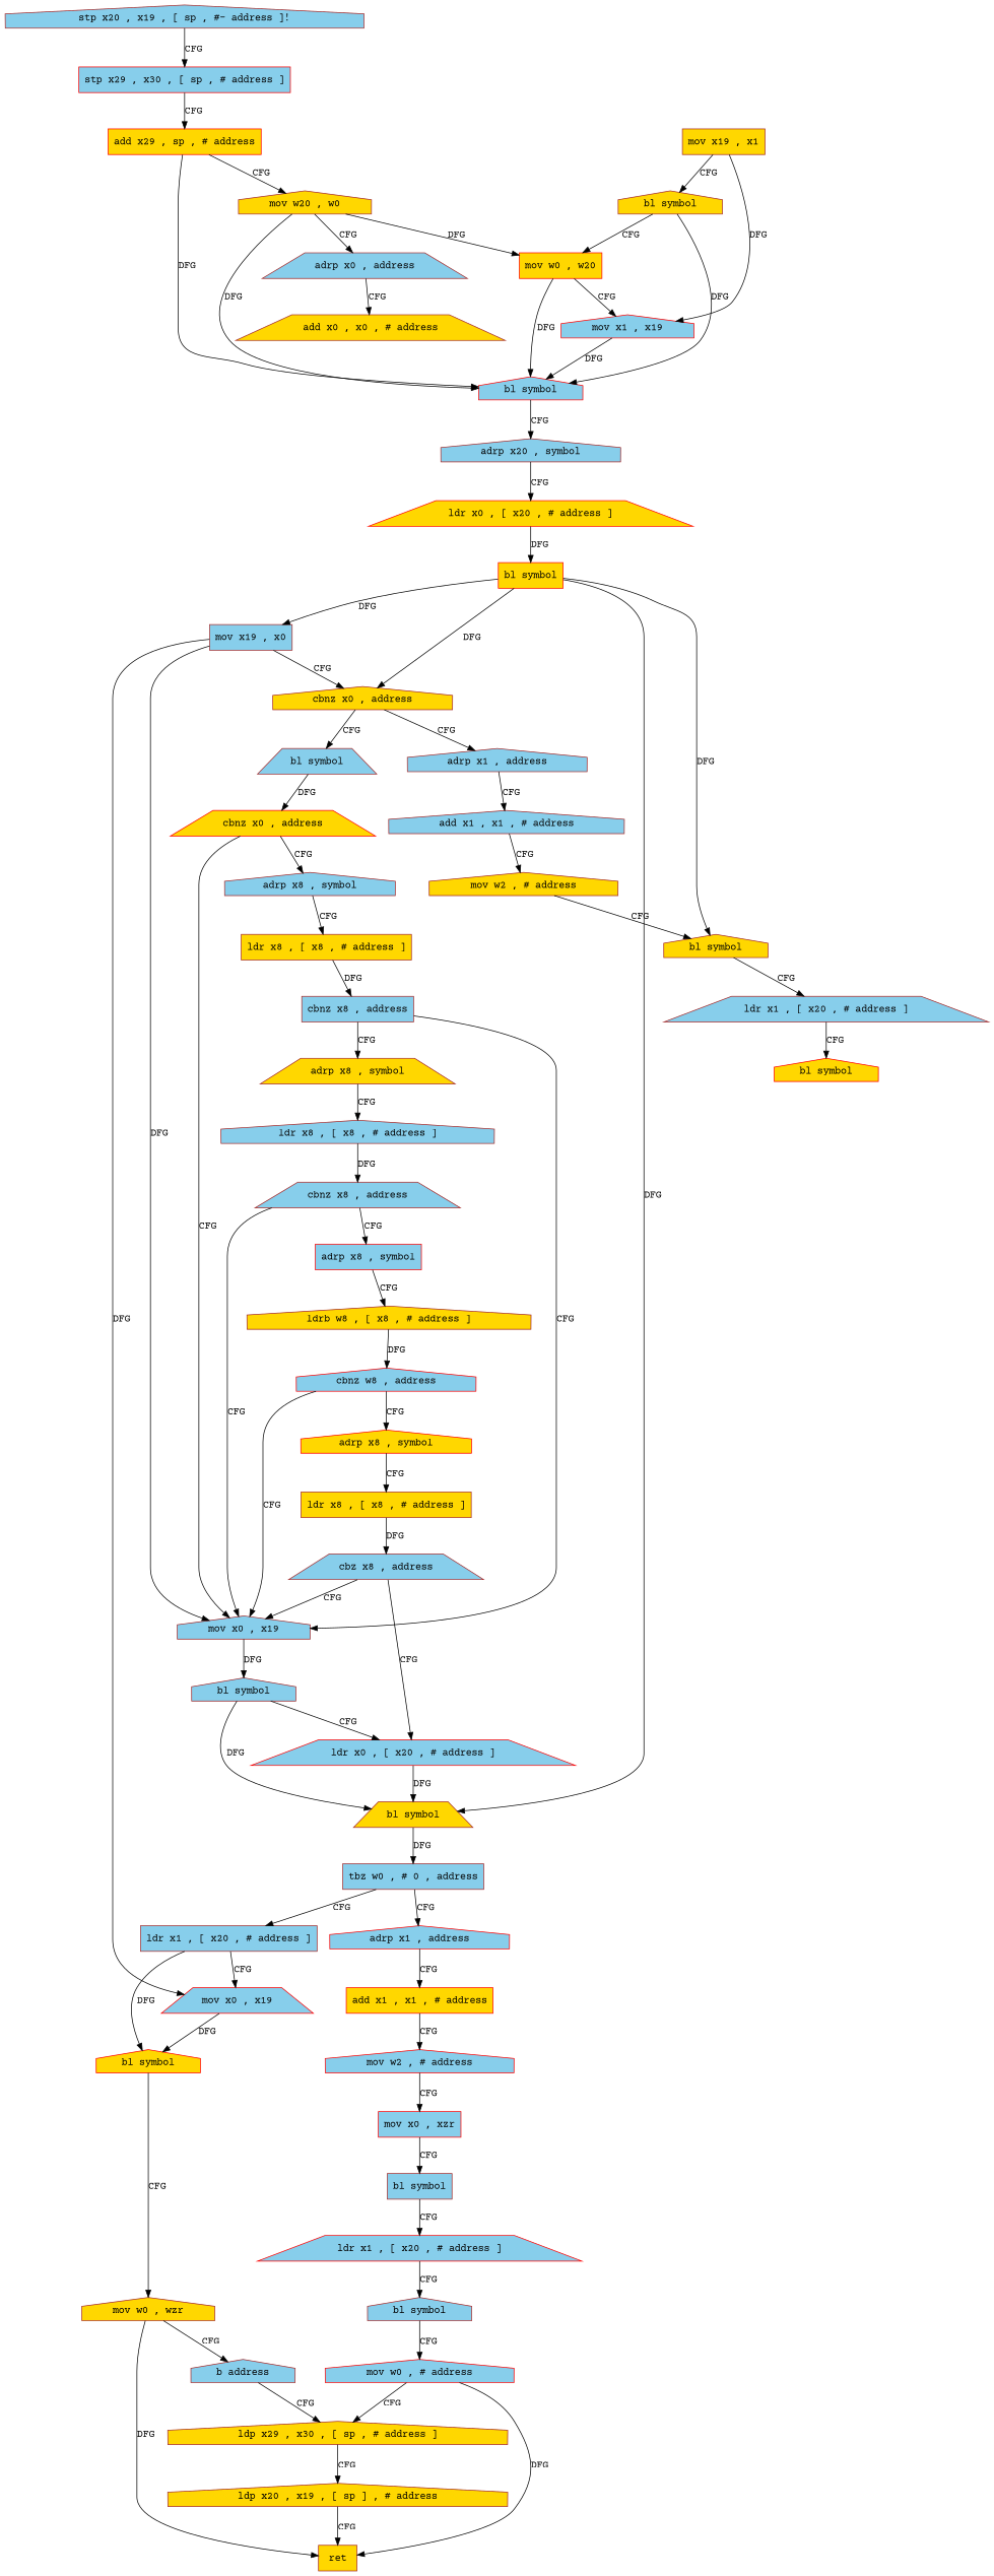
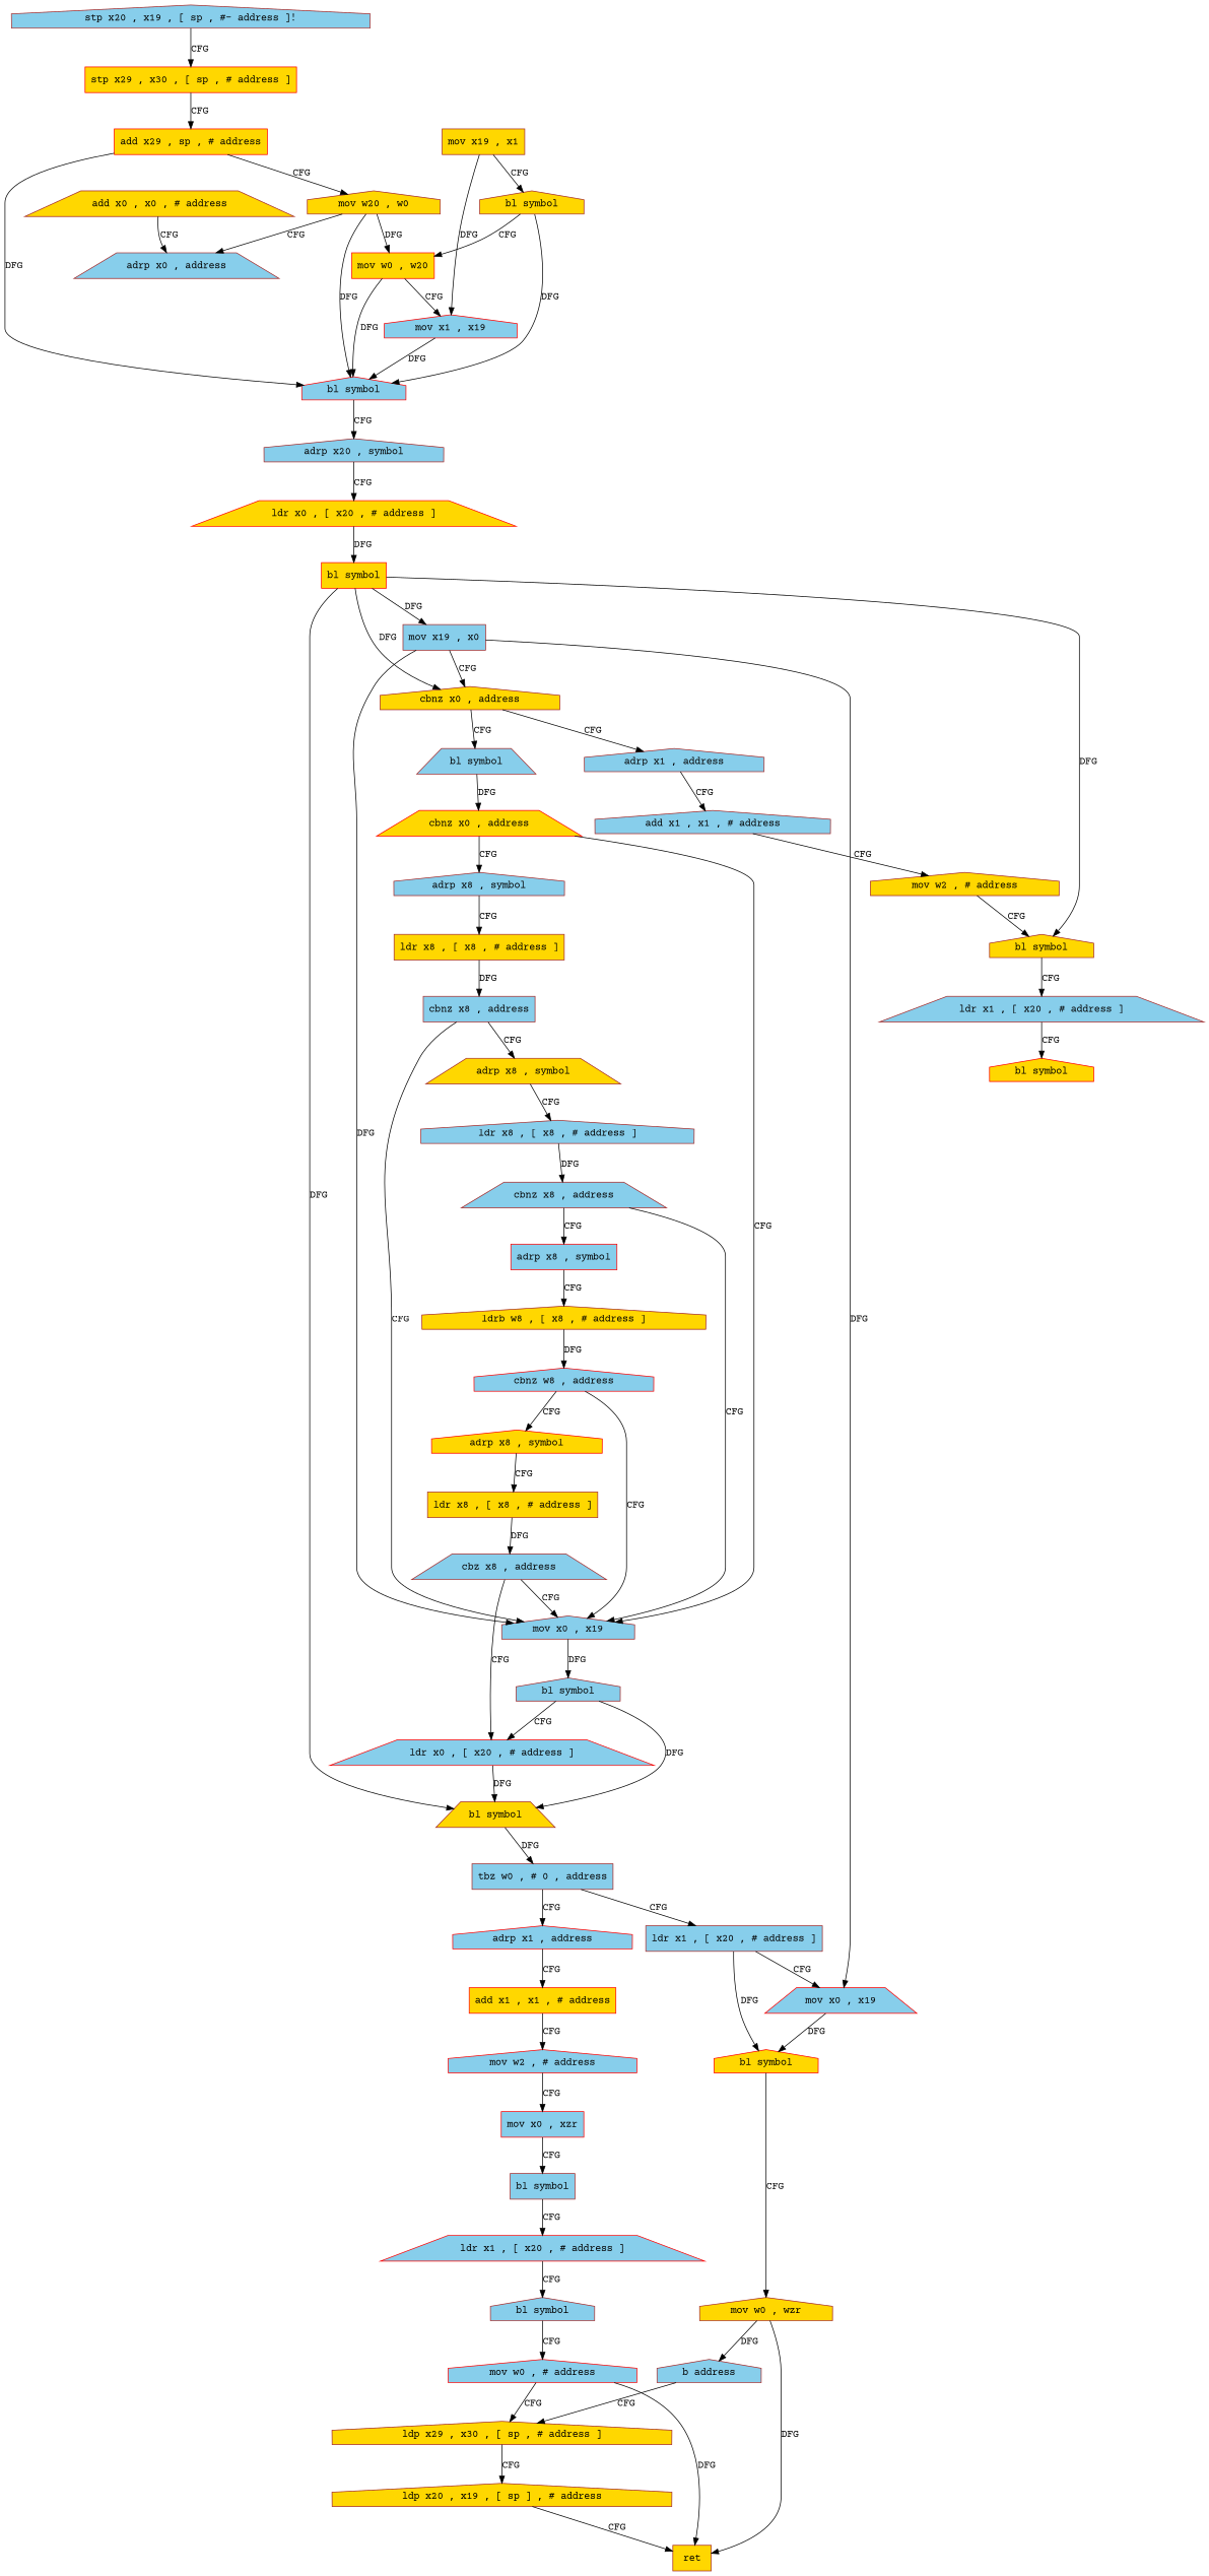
  digraph {
    fontname="Courier Prime"
    node [color=brown fillcolor=skyblue fontname="Courier Prime" shape=house style=filled]
    edge [fontname="Courier Prime"]
    n1 [label="stp x20 , x19 , [ sp , #- address ]!"]
-   n2 [color=red label="stp x29 , x30 , [ sp , # address ]" shape=box]
+   n2 [color=red fillcolor=gold label="stp x29 , x30 , [ sp , # address ]" shape=box]
    n3 [color=red fillcolor=gold label="add x29 , sp , # address" shape=box]
    n4 [fillcolor=gold label="mov w20 , w0"]
    n5 [color=red label="bl symbol"]
    n6 [label="adrp x0 , address" shape=trapezium]
    n7 [color=red fillcolor=gold label="mov w0 , w20" shape=box]
    n8 [label="adrp x20 , symbol"]
    n9 [fillcolor=gold label="add x0 , x0 , # address" shape=trapezium]
    n10 [color=red label="mov x1 , x19"]
    n11 [fillcolor=gold label="mov x19 , x1" shape=box]
    n12 [fillcolor=gold label="bl symbol"]
    n13 [color=red fillcolor=gold label="ldr x0 , [ x20 , # address ]" shape=trapezium]
    n14 [color=red fillcolor=gold label="bl symbol" shape=box]
    n15 [label="mov x19 , x0" shape=box]
    n16 [fillcolor=gold label="cbnz x0 , address"]
    n17 [fillcolor=gold label="bl symbol"]
    n18 [fillcolor=gold label="bl symbol" shape=trapezium]
    n19 [label="mov x0 , x19"]
    n20 [color=red label="mov x0 , x19" shape=trapezium]
    n21 [label="bl symbol" shape=trapezium]
    n22 [label="adrp x1 , address"]
    n23 [label="ldr x1 , [ x20 , # address ]" shape=trapezium]
    n24 [label="tbz w0 , # 0 , address" shape=box]
    n25 [label="bl symbol"]
    n26 [color=red fillcolor=gold label="bl symbol"]
    n27 [color=red fillcolor=gold label="cbnz x0 , address" shape=trapezium]
    n28 [label="add x1 , x1 , # address"]
    n29 [label="adrp x8 , symbol"]
    n30 [fillcolor=gold label="mov w2 , # address"]
    n31 [fillcolor=gold label="ldr x8 , [ x8 , # address ]" shape=box]
    n32 [color=red label="ldr x0 , [ x20 , # address ]" shape=trapezium]
    n33 [label="cbnz x8 , address" shape=box]
    n34 [color=red fillcolor=gold label="bl symbol"]
    n35 [fillcolor=gold label="adrp x8 , symbol" shape=trapezium]
    n36 [label="ldr x8 , [ x8 , # address ]"]
    n37 [label="cbnz x8 , address" shape=trapezium]
    n38 [color=red label="adrp x1 , address"]
    n39 [color=red fillcolor=gold label="add x1 , x1 , # address" shape=box]
    n40 [color=red label="mov w2 , # address"]
    n41 [color=red label="mov x0 , xzr" shape=box]
    n42 [label="bl symbol" shape=box]
    n43 [color=red label="ldr x1 , [ x20 , # address ]" shape=trapezium]
    n44 [label="bl symbol"]
    n45 [color=red label="mov w0 , # address"]
    n46 [fillcolor=gold label="ldp x29 , x30 , [ sp , # address ]"]
    n47 [fillcolor=gold label=ret shape=box]
    n48 [fillcolor=gold label="ldp x20 , x19 , [ sp ] , # address"]
    n49 [label="ldr x1 , [ x20 , # address ]" shape=box]
    n50 [fillcolor=gold label="mov w0 , wzr"]
    n51 [label="b address"]
    n52 [color=red label="adrp x8 , symbol" shape=box]
    n53 [fillcolor=gold label="ldrb w8 , [ x8 , # address ]"]
    n54 [color=red label="cbnz w8 , address"]
    n55 [color=red fillcolor=gold label="adrp x8 , symbol"]
    n56 [fillcolor=gold label="ldr x8 , [ x8 , # address ]" shape=box]
    n57 [label="cbz x8 , address" shape=trapezium]
    n1 -> n2 [label=CFG]
    n2 -> n3 [label=CFG]
    n3 -> n4 [label=CFG]
    n3 -> n5 [label=DFG]
    n4 -> n5 [label=DFG]
    n4 -> n6 [label=CFG]
    n4 -> n7 [label=DFG]
    n5 -> n8 [label=CFG]
-   n6 -> n9 [label=CFG]
+   n9 -> n6 [label=CFG]
    n7 -> n5 [label=DFG]
    n7 -> n10 [label=CFG]
    n8 -> n13 [label=CFG]
    n10 -> n5 [label=DFG]
    n11 -> n10 [label=DFG]
    n11 -> n12 [label=CFG]
    n12 -> n5 [label=DFG]
    n12 -> n7 [label=CFG]
    n13 -> n14 [label=DFG]
    n14 -> n15 [label=DFG]
    n14 -> n16 [label=DFG]
    n14 -> n17 [label=DFG]
    n14 -> n18 [label=DFG]
    n15 -> n16 [label=CFG]
    n15 -> n19 [label=DFG]
    n15 -> n20 [label=DFG]
    n16 -> n21 [label=CFG]
    n16 -> n22 [label=CFG]
    n17 -> n23 [label=CFG]
    n18 -> n24 [label=DFG]
    n19 -> n25 [label=DFG]
    n20 -> n26 [label=DFG]
    n21 -> n27 [label=DFG]
    n22 -> n28 [label=CFG]
    n23 -> n34 [label=CFG]
    n24 -> n38 [label=CFG]
    n24 -> n49 [label=CFG]
    n25 -> n18 [label=DFG]
    n25 -> n32 [label=CFG]
    n26 -> n50 [label=CFG]
    n27 -> n19 [label=CFG]
    n27 -> n29 [label=CFG]
    n28 -> n30 [label=CFG]
    n29 -> n31 [label=CFG]
    n30 -> n17 [label=CFG]
    n31 -> n33 [label=DFG]
    n32 -> n18 [label=DFG]
    n33 -> n19 [label=CFG]
    n33 -> n35 [label=CFG]
    n35 -> n36 [label=CFG]
    n36 -> n37 [label=DFG]
    n37 -> n19 [label=CFG]
    n37 -> n52 [label=CFG]
    n38 -> n39 [label=CFG]
    n39 -> n40 [label=CFG]
    n40 -> n41 [label=CFG]
    n41 -> n42 [label=CFG]
    n42 -> n43 [label=CFG]
    n43 -> n44 [label=CFG]
    n44 -> n45 [label=CFG]
    n45 -> n46 [label=CFG]
    n45 -> n47 [label=DFG]
    n46 -> n48 [label=CFG]
    n48 -> n47 [label=CFG]
    n49 -> n20 [label=CFG]
    n49 -> n26 [label=DFG]
    n50 -> n47 [label=DFG]
-   n50 -> n51 [label=CFG]
+   n50 -> n51 [label=DFG]
    n51 -> n46 [label=CFG]
    n52 -> n53 [label=CFG]
    n53 -> n54 [label=DFG]
    n54 -> n19 [label=CFG]
    n54 -> n55 [label=CFG]
    n55 -> n56 [label=CFG]
    n56 -> n57 [label=DFG]
    n57 -> n19 [label=CFG]
    n57 -> n32 [label=CFG]
  }
